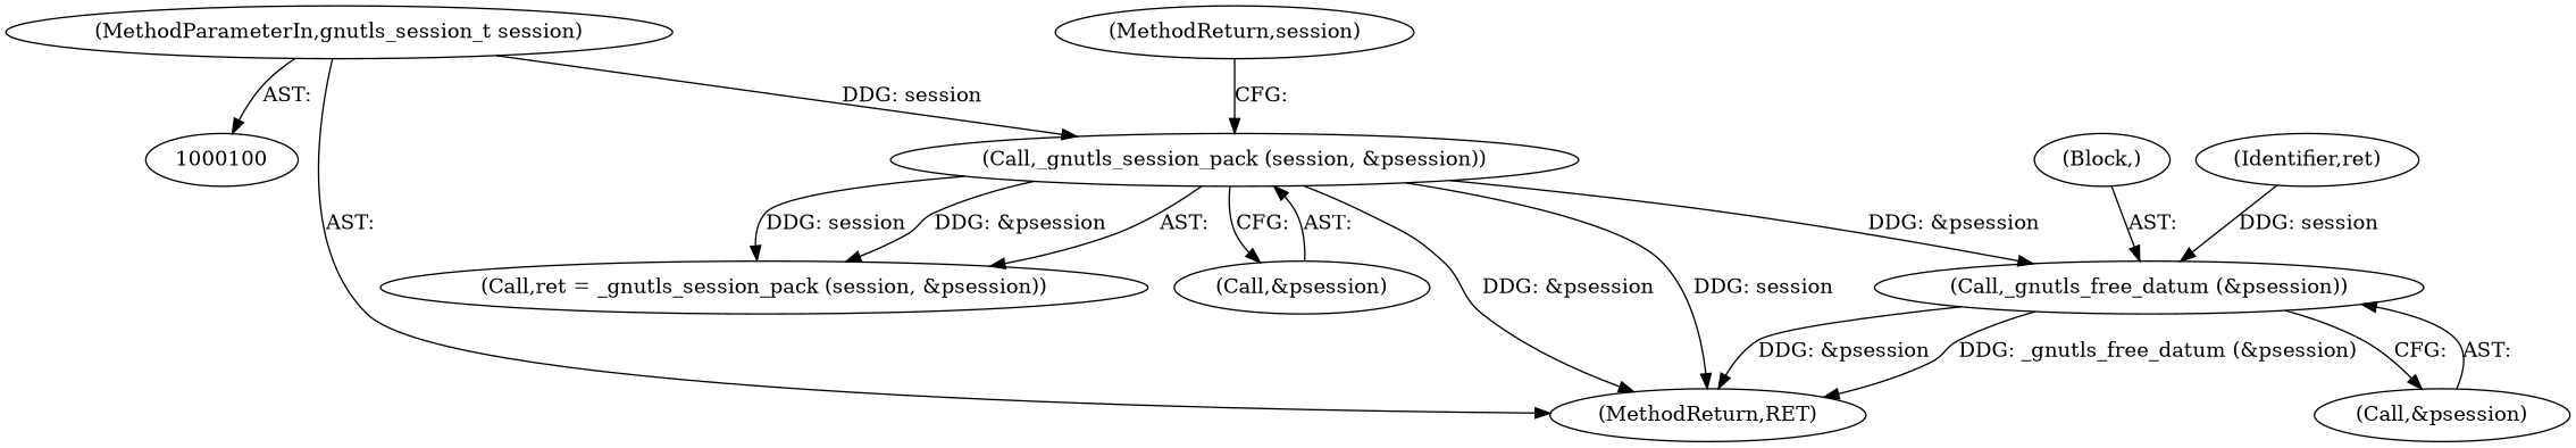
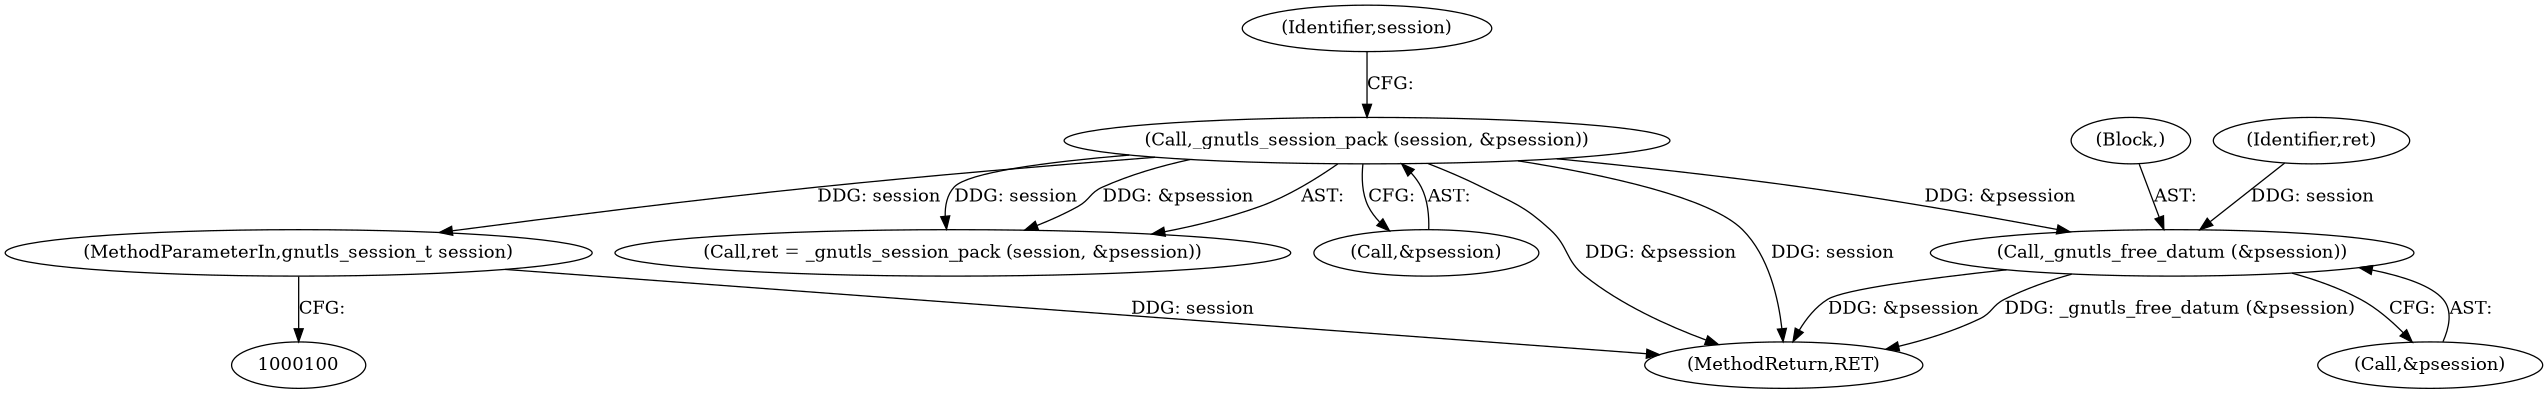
  digraph {
    n1 [label="(Call,_gnutls_free_datum (&psession))"]
    n2 [label="(Call,&psession)"]
    n3 [label="(MethodReturn,RET)"]
    n4 [label="(Block,)"]
    n5 [label="(Call,_gnutls_session_pack (session, &psession))"]
    n6 [label="(Call,ret = _gnutls_session_pack (session, &psession))"]
    n7 [label="(Call,&psession)"]
    n8 [label="(MethodParameterIn,gnutls_session_t session)"]
    1000100
-   n10 [label="(MethodReturn,session)"]
+   n10 [label="(Identifier,session)"]
    n11 [label="(Identifier,ret)"]
    n1 -> n2 [label="CFG: "]
    n1 -> n3 [label="DDG: &psession"]
    n1 -> n3 [label="DDG: _gnutls_free_datum (&psession)"]
    n2 -> n1 [label="AST: "]
    n4 -> n1 [label="AST: "]
    n5 -> n1 [label="DDG: &psession"]
    n5 -> n3 [label="DDG: session"]
    n5 -> n3 [label="DDG: &psession"]
    n5 -> n6 [label="AST: "]
    n5 -> n6 [label="DDG: session"]
    n5 -> n6 [label="DDG: &psession"]
    n5 -> n7 [label="CFG: "]
    n7 -> n5 [label="AST: "]
-   n8 -> n3 [label="AST: "]
-   n8 -> n5 [label="DDG: session"]
-   n8 -> 1000100 [label="AST: "]
+   n8 -> n3 [label="DDG: session"]
+   n5 -> n8 [label="DDG: session"]
+   n8 -> 1000100 [label="CFG: "]
    n10 -> n5 [label="CFG: "]
    n11 -> n1 [label="DDG: session"]
  }
